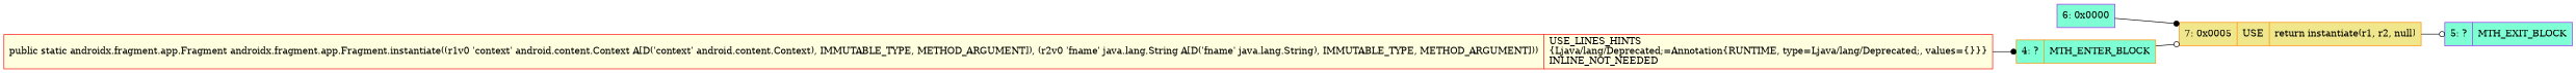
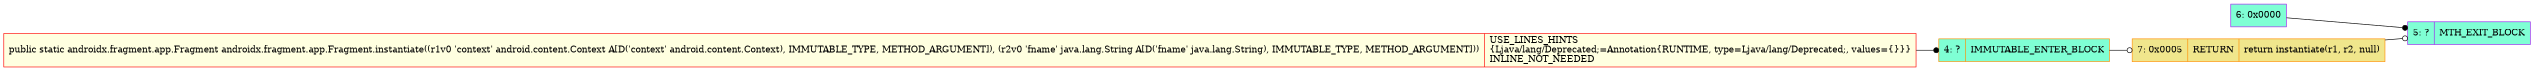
  digraph {
    rankdir=LR
    node [color=darkorange fillcolor=aquamarine shape=record style=filled]
    edge [arrowhead=odot]
-   n1 [label="{4\:\ ?|MTH_ENTER_BLOCK\l}"]
-   n2 [fillcolor=khaki label="{7\:\ 0x0005|USE\l|return instantiate(r1, r2, null)\l}"]
+   n1 [label="{4\:\ ?|IMMUTABLE_ENTER_BLOCK\l}"]
+   n2 [fillcolor=khaki label="{7\:\ 0x0005|RETURN\l|return instantiate(r1, r2, null)\l}"]
    n3 [color=purple label="{6\:\ 0x0000}"]
    n4 [color=purple label="{5\:\ ?|MTH_EXIT_BLOCK\l}"]
    n5 [color=red fillcolor=lightyellow label="{public static androidx.fragment.app.Fragment androidx.fragment.app.Fragment.instantiate((r1v0 'context' android.content.Context A[D('context' android.content.Context), IMMUTABLE_TYPE, METHOD_ARGUMENT]), (r2v0 'fname' java.lang.String A[D('fname' java.lang.String), IMMUTABLE_TYPE, METHOD_ARGUMENT]))  | USE_LINES_HINTS\l\{Ljava\/lang\/Deprecated;=Annotation\{RUNTIME, type=Ljava\/lang\/Deprecated;, values=\{\}\}\}\lINLINE_NOT_NEEDED\l}"]
    n1 -> n2
    n2 -> n4
-   n3 -> n2 [arrowhead=dot]
+   n3 -> n4 [arrowhead=dot]
    n5 -> n1 [arrowhead=dot]
  }
